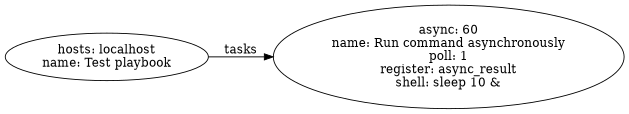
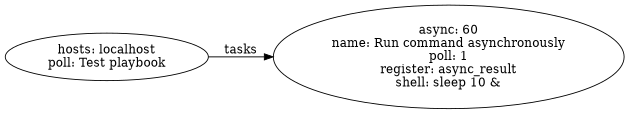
  digraph {
    rankdir=LR
    n1 [label="async: 60\nname: Run command asynchronously\npoll: 1\nregister: async_result\nshell: sleep 10 &\n"]
-   n2 [label="hosts: localhost\nname: Test playbook\n"]
+   n2 [label="hosts: localhost\npoll: Test playbook\n"]
    n2 -> n1 [label=tasks]
  }
